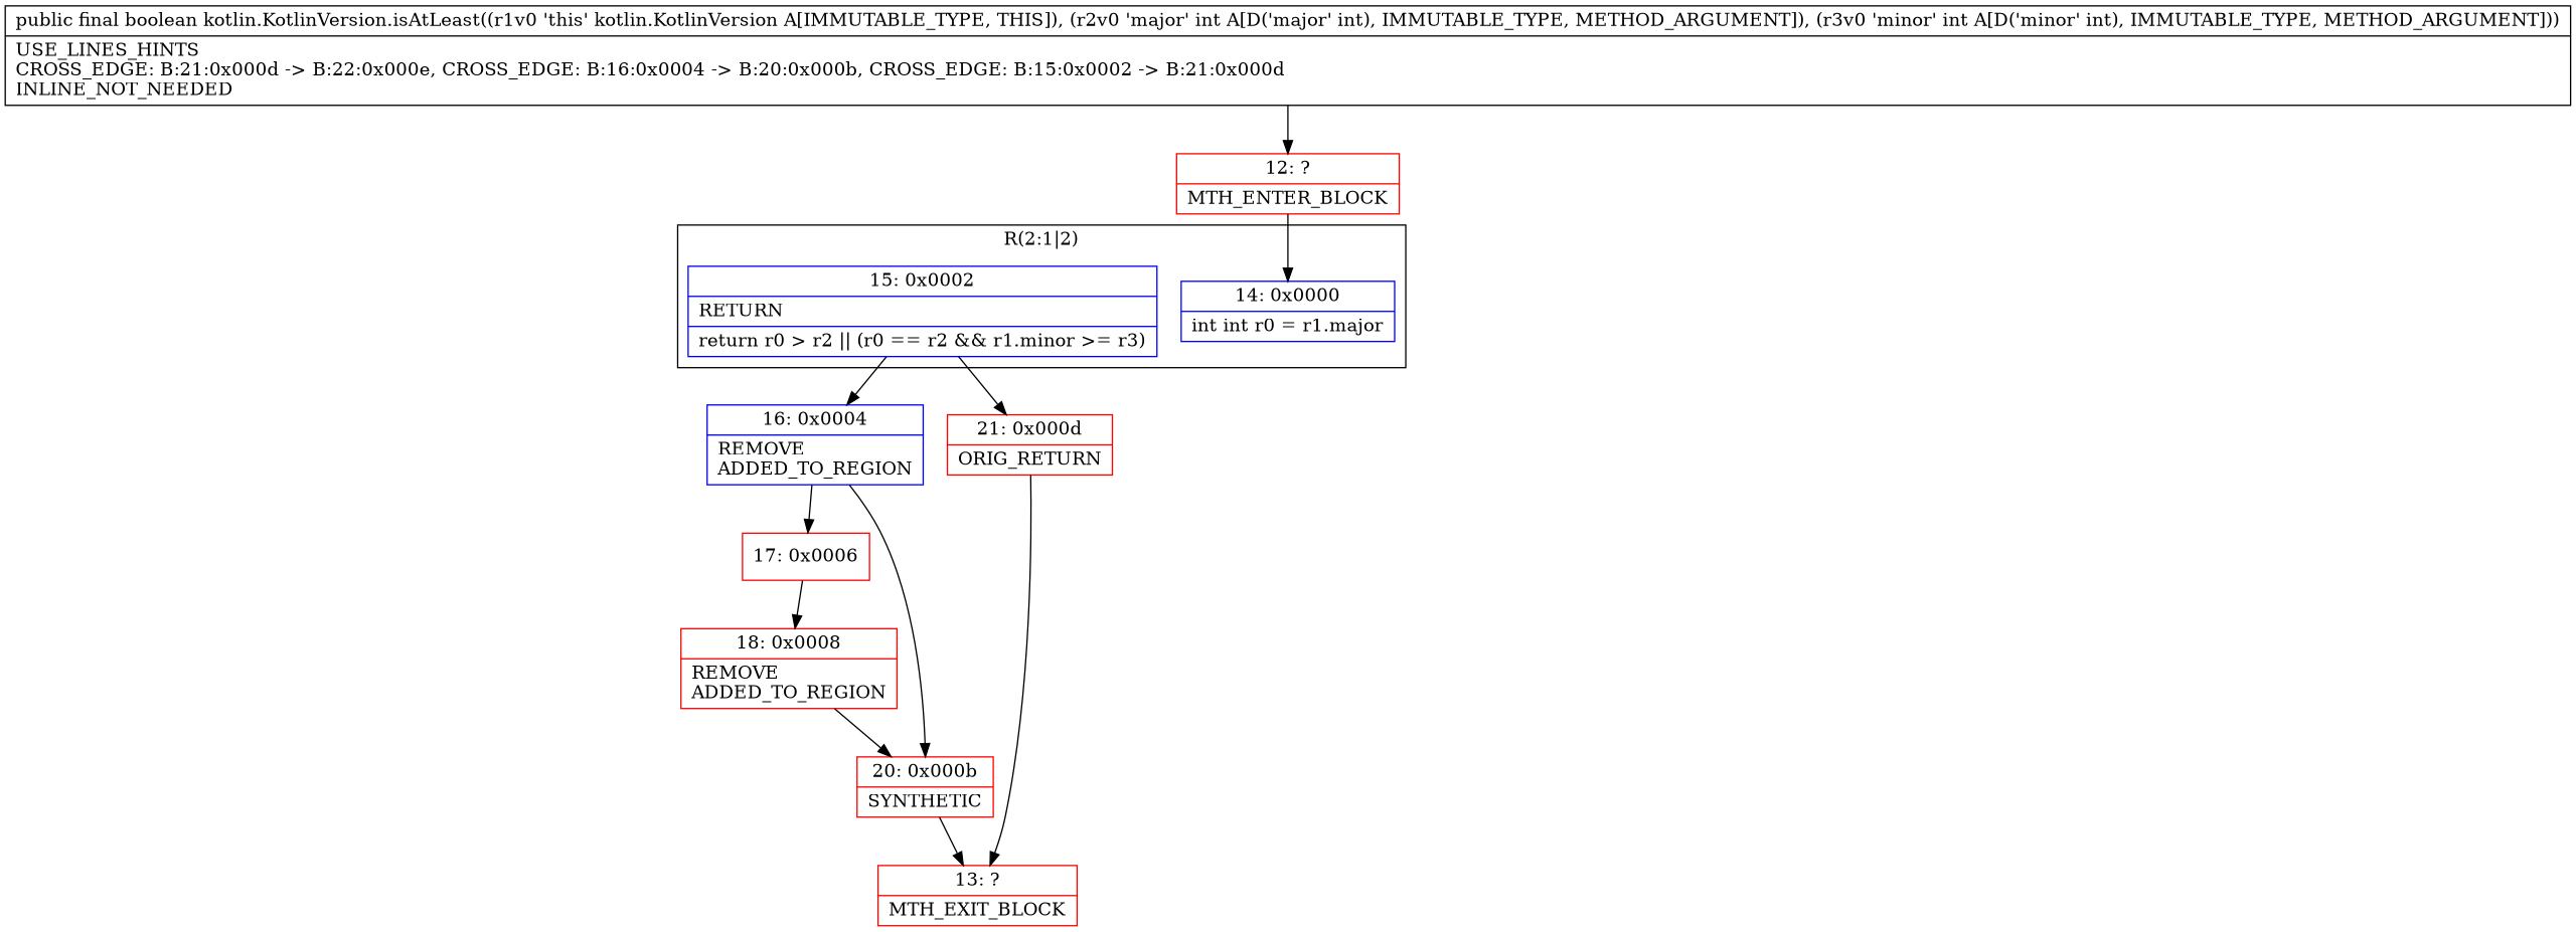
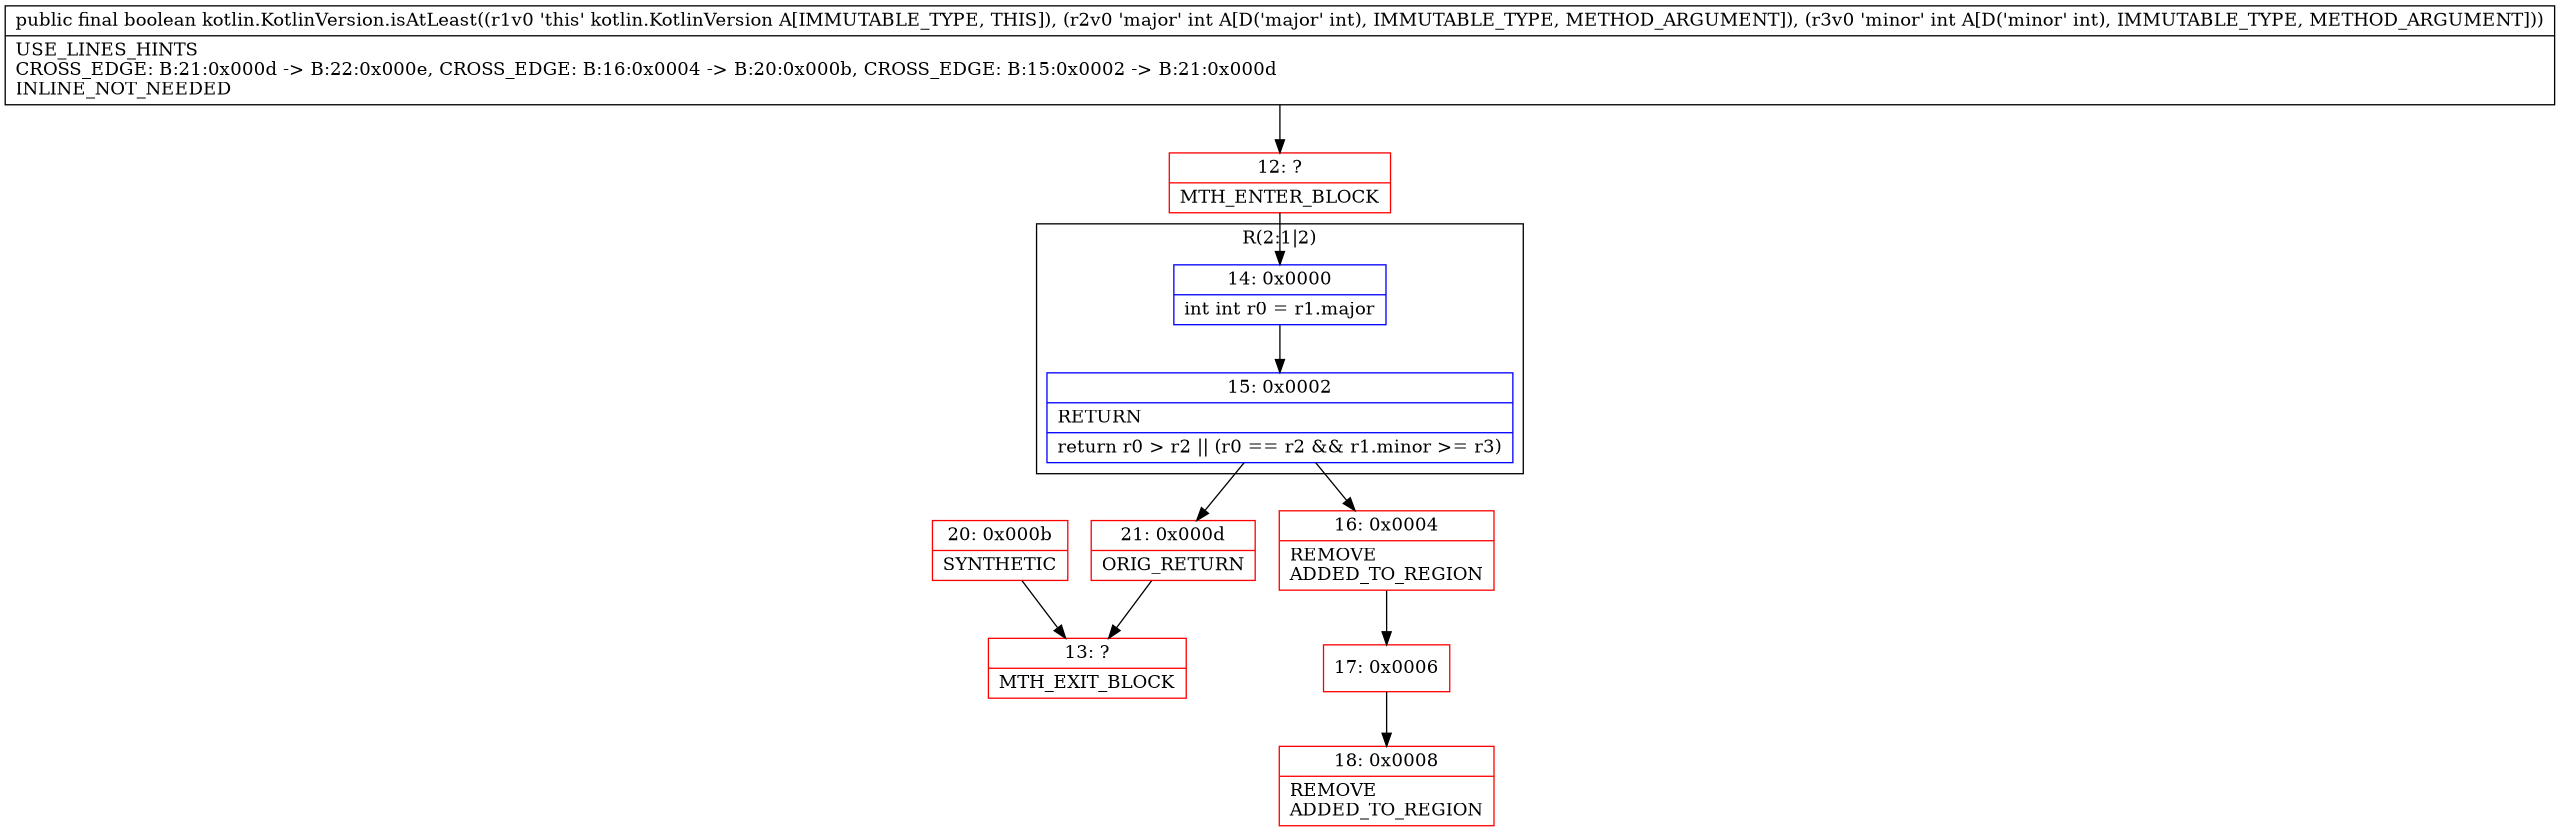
  digraph {
    node [color=red shape=record]
    n1 [color=blue label="{14\:\ 0x0000|int int r0 = r1.major\l}"]
    n2 [color=blue label="{15\:\ 0x0002|RETURN\l|return r0 \> r2 \|\| (r0 == r2 && r1.minor \>= r3)\l}"]
-   n3 [color=blue label="{16\:\ 0x0004|REMOVE\lADDED_TO_REGION\l}"]
+   n3 [label="{16\:\ 0x0004|REMOVE\lADDED_TO_REGION\l}"]
    n4 [label="{21\:\ 0x000d|ORIG_RETURN\l}"]
    n5 [label="{17\:\ 0x0006}"]
    n6 [label="{20\:\ 0x000b|SYNTHETIC\l}"]
    n7 [label="{13\:\ ?|MTH_EXIT_BLOCK\l}"]
    n8 [label="{12\:\ ?|MTH_ENTER_BLOCK\l}"]
    n9 [label="{18\:\ 0x0008|REMOVE\lADDED_TO_REGION\l}"]
    n10 [label="{public final boolean kotlin.KotlinVersion.isAtLeast((r1v0 'this' kotlin.KotlinVersion A[IMMUTABLE_TYPE, THIS]), (r2v0 'major' int A[D('major' int), IMMUTABLE_TYPE, METHOD_ARGUMENT]), (r3v0 'minor' int A[D('minor' int), IMMUTABLE_TYPE, METHOD_ARGUMENT]))  | USE_LINES_HINTS\lCROSS_EDGE: B:21:0x000d \-\> B:22:0x000e, CROSS_EDGE: B:16:0x0004 \-\> B:20:0x000b, CROSS_EDGE: B:15:0x0002 \-\> B:21:0x000d\lINLINE_NOT_NEEDED\l}" color=""]
    subgraph cluster_1 {
      label="R(2:1|2)"
      n1
      n2
    }
+   n1 -> n2
    n2 -> n3
    n2 -> n4
    n3 -> n5
-   n3 -> n6
    n4 -> n7
    n5 -> n9
    n6 -> n7
    n8 -> n1
-   n9 -> n6
    n10 -> n8
  }
